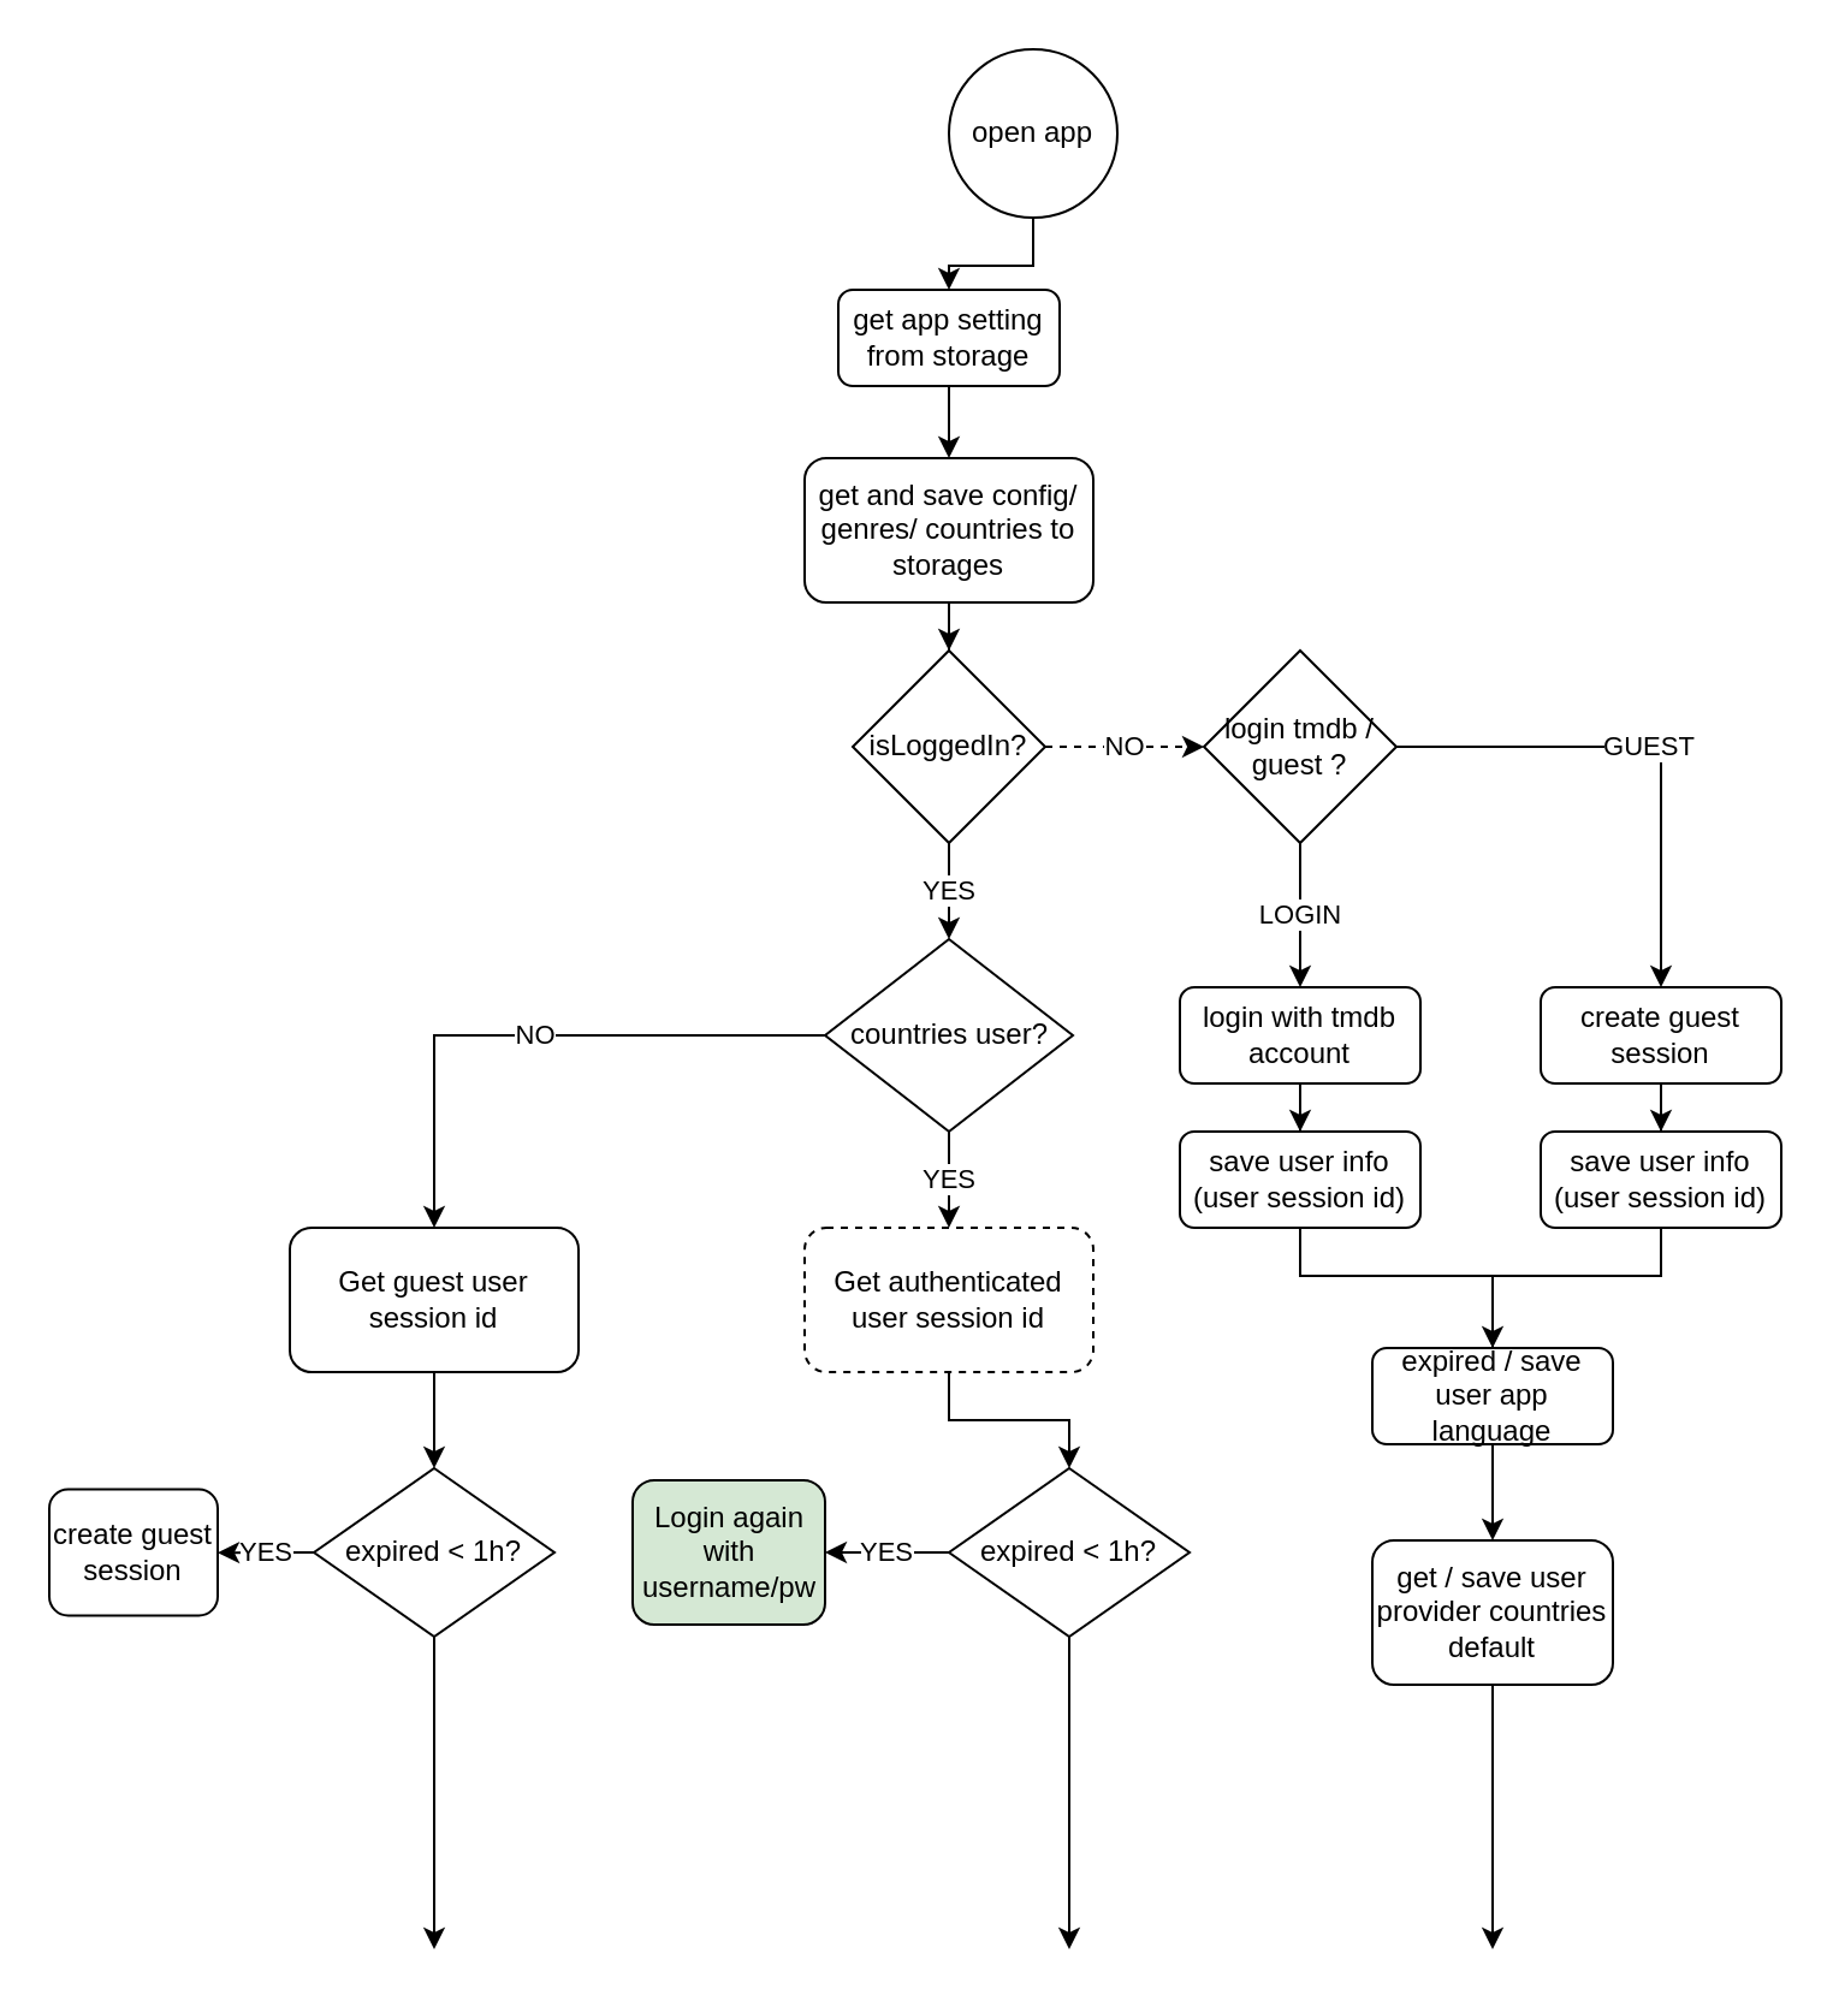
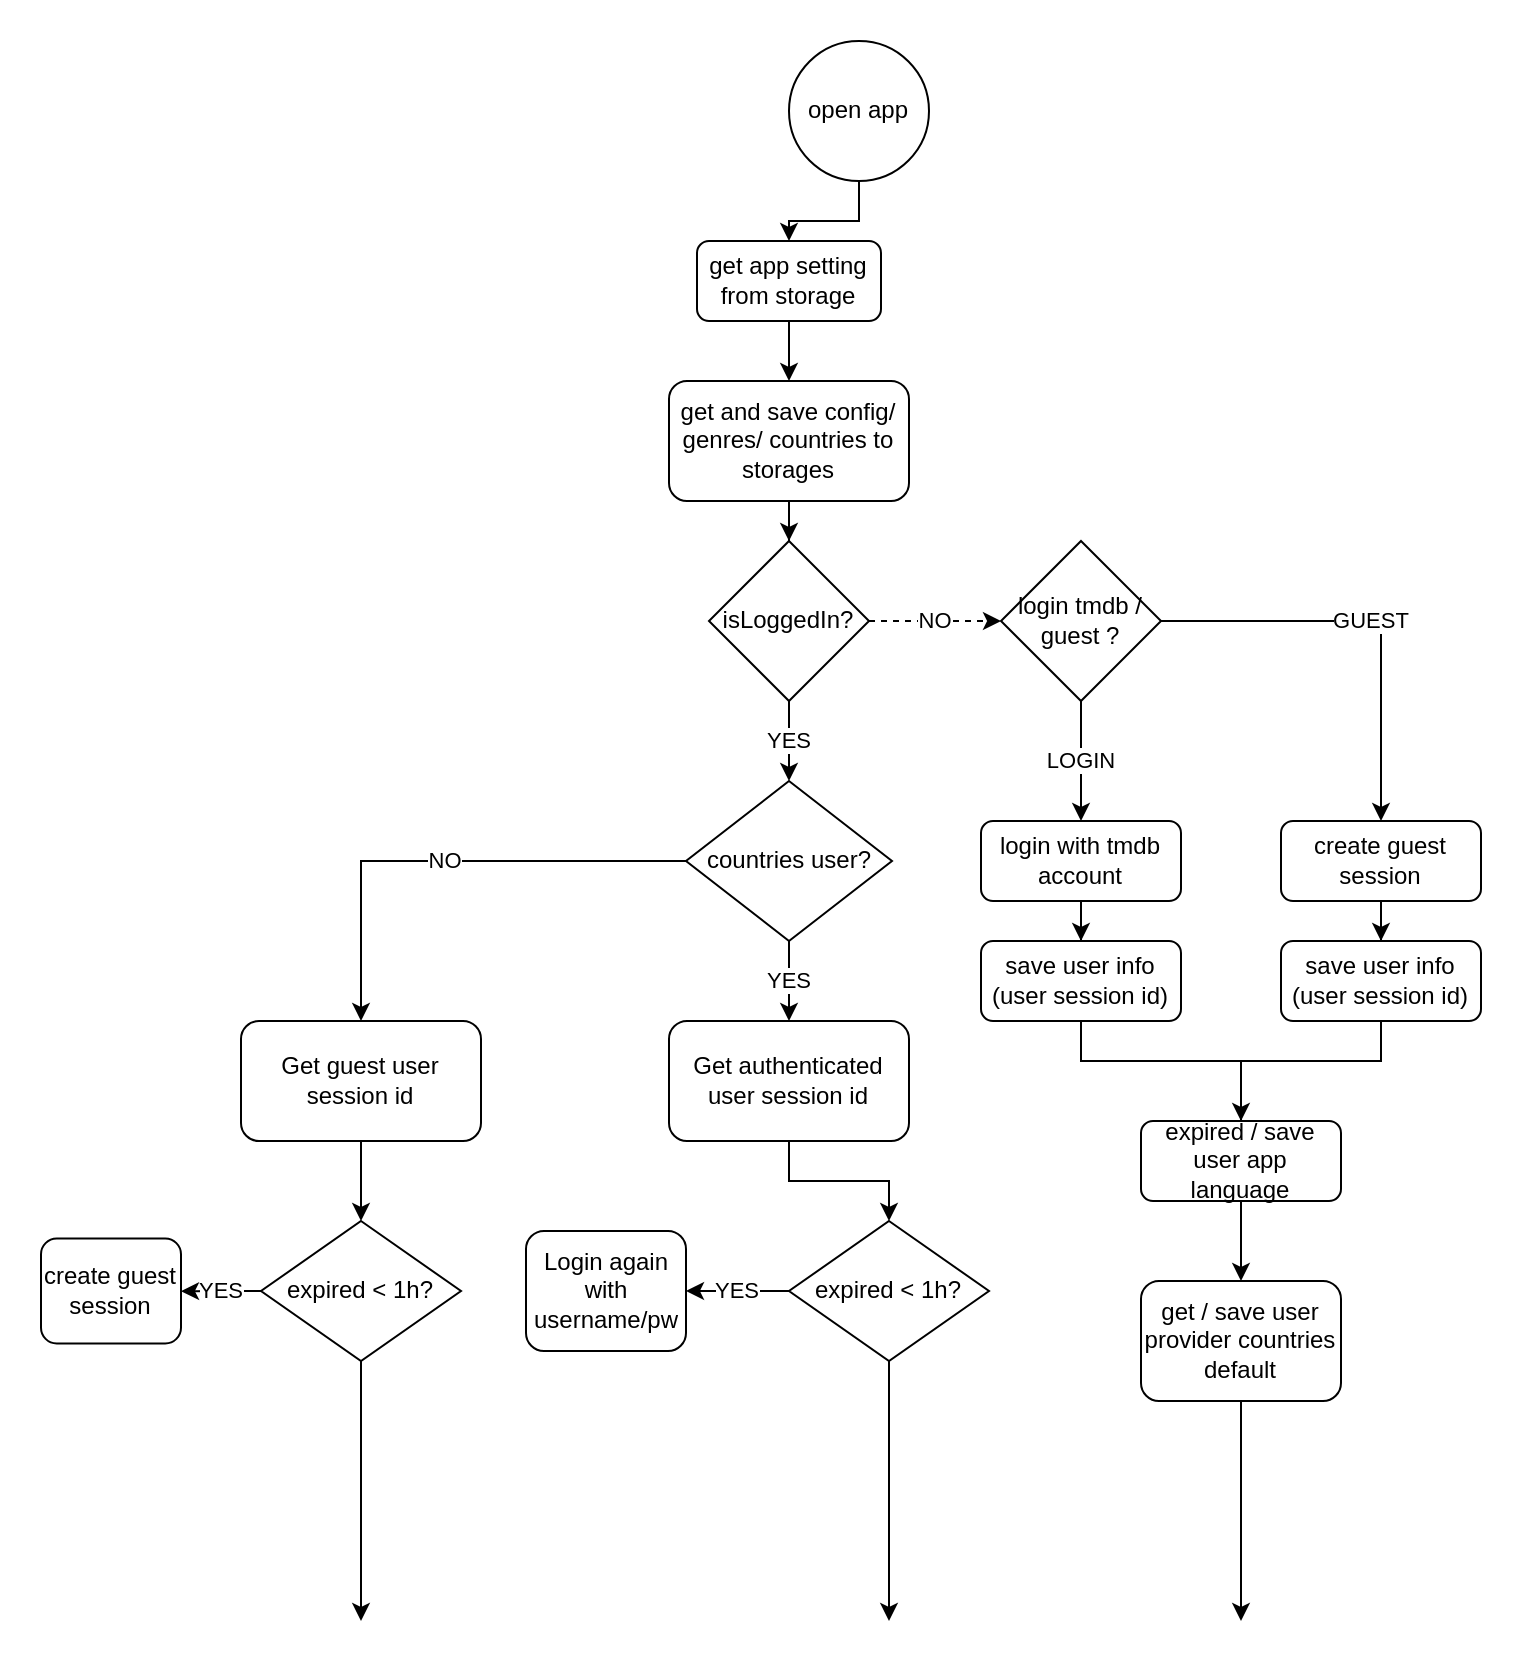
  <mxCell id="0" />
  <mxCell id="1" parent="0" />
  <mxCell id="2" style="edgeStyle=orthogonalEdgeStyle;rounded=0;orthogonalLoop=1;jettySize=auto;html=1;entryX=0.5;entryY=0;entryDx=0;entryDy=0;" parent="1" source="3" target="40" edge="1"><mxGeometry relative="1" as="geometry" /></mxCell>
  <mxCell id="3" value="open app" style="ellipse;whiteSpace=wrap;html=1;aspect=fixed;" parent="1" vertex="1"><mxGeometry x="394" y="20" width="70" height="70" as="geometry" /></mxCell>
  <mxCell id="4" style="edgeStyle=orthogonalEdgeStyle;rounded=0;orthogonalLoop=1;jettySize=auto;html=1;entryX=0.5;entryY=0;entryDx=0;entryDy=0;" parent="1" source="5" target="8" edge="1"><mxGeometry relative="1" as="geometry" /></mxCell>
  <mxCell id="5" value="get and save config/ genres/ countries to storages" style="rounded=1;whiteSpace=wrap;html=1;" parent="1" vertex="1"><mxGeometry x="334" y="190" width="120" height="60" as="geometry" /></mxCell>
  <mxCell id="6" value="NO" style="edgeStyle=orthogonalEdgeStyle;rounded=0;orthogonalLoop=1;jettySize=auto;html=1;entryX=0;entryY=0.5;entryDx=0;entryDy=0;dashed=1;" parent="1" source="8" target="11" edge="1"><mxGeometry relative="1" as="geometry" /></mxCell>
  <mxCell id="7" value="YES" style="edgeStyle=orthogonalEdgeStyle;rounded=0;orthogonalLoop=1;jettySize=auto;html=1;entryX=0.5;entryY=0;entryDx=0;entryDy=0;" parent="1" source="8" target="26" edge="1"><mxGeometry relative="1" as="geometry" /></mxCell>
  <mxCell id="8" value="isLoggedIn?" style="rhombus;whiteSpace=wrap;html=1;" parent="1" vertex="1"><mxGeometry x="354" y="270" width="80" height="80" as="geometry" /></mxCell>
  <mxCell id="9" value="GUEST" style="edgeStyle=orthogonalEdgeStyle;rounded=0;orthogonalLoop=1;jettySize=auto;html=1;" parent="1" source="11" target="17" edge="1"><mxGeometry relative="1" as="geometry" /></mxCell>
  <mxCell id="10" value="LOGIN" style="edgeStyle=orthogonalEdgeStyle;rounded=0;orthogonalLoop=1;jettySize=auto;html=1;" parent="1" source="11" target="13" edge="1"><mxGeometry relative="1" as="geometry" /></mxCell>
  <mxCell id="11" value="login tmdb / guest ?" style="rhombus;whiteSpace=wrap;html=1;" parent="1" vertex="1"><mxGeometry x="500" y="270" width="80" height="80" as="geometry" /></mxCell>
  <mxCell id="12" style="edgeStyle=orthogonalEdgeStyle;rounded=0;orthogonalLoop=1;jettySize=auto;html=1;exitX=0.5;exitY=1;exitDx=0;exitDy=0;" parent="1" source="13" target="15" edge="1"><mxGeometry relative="1" as="geometry" /></mxCell>
  <mxCell id="13" value="login with tmdb account" style="rounded=1;whiteSpace=wrap;html=1;" parent="1" vertex="1"><mxGeometry x="490" y="410" width="100" height="40" as="geometry" /></mxCell>
  <mxCell id="14" style="edgeStyle=orthogonalEdgeStyle;rounded=0;orthogonalLoop=1;jettySize=auto;html=1;entryX=0.5;entryY=0;entryDx=0;entryDy=0;" parent="1" source="15" target="23" edge="1"><mxGeometry relative="1" as="geometry"><Array as="points"><mxPoint x="540" y="530" /><mxPoint x="620" y="530" /></Array></mxGeometry></mxCell>
  <mxCell id="15" value="save user info&lt;br&gt;(user session id)" style="rounded=1;whiteSpace=wrap;html=1;" parent="1" vertex="1"><mxGeometry x="490" y="470" width="100" height="40" as="geometry" /></mxCell>
  <mxCell id="16" style="edgeStyle=orthogonalEdgeStyle;rounded=0;orthogonalLoop=1;jettySize=auto;html=1;entryX=0.5;entryY=0;entryDx=0;entryDy=0;" parent="1" source="17" target="19" edge="1"><mxGeometry relative="1" as="geometry" /></mxCell>
  <mxCell id="17" value="create guest session" style="rounded=1;whiteSpace=wrap;html=1;" parent="1" vertex="1"><mxGeometry x="640" y="410" width="100" height="40" as="geometry" /></mxCell>
  <mxCell id="18" style="edgeStyle=orthogonalEdgeStyle;rounded=0;orthogonalLoop=1;jettySize=auto;html=1;exitX=0.5;exitY=1;exitDx=0;exitDy=0;" parent="1" source="19" edge="1"><mxGeometry relative="1" as="geometry"><mxPoint x="620" y="570" as="targetPoint" /><Array as="points"><mxPoint x="690" y="530" /><mxPoint x="620" y="530" /></Array></mxGeometry></mxCell>
  <mxCell id="19" value="save user info&lt;br&gt;(user session id)" style="rounded=1;whiteSpace=wrap;html=1;" parent="1" vertex="1"><mxGeometry x="640" y="470" width="100" height="40" as="geometry" /></mxCell>
  <mxCell id="20" style="edgeStyle=orthogonalEdgeStyle;rounded=0;orthogonalLoop=1;jettySize=auto;html=1;" parent="1" source="21" edge="1"><mxGeometry relative="1" as="geometry"><mxPoint x="620" y="810" as="targetPoint" /></mxGeometry></mxCell>
  <mxCell id="21" value="get / save user provider countries default" style="rounded=1;whiteSpace=wrap;html=1;" parent="1" vertex="1"><mxGeometry x="570" y="640" width="100" height="60" as="geometry" /></mxCell>
  <mxCell id="22" style="edgeStyle=orthogonalEdgeStyle;rounded=0;orthogonalLoop=1;jettySize=auto;html=1;" parent="1" source="23" target="21" edge="1"><mxGeometry relative="1" as="geometry" /></mxCell>
  <mxCell id="23" value="expired / save user app language" style="rounded=1;whiteSpace=wrap;html=1;" parent="1" vertex="1"><mxGeometry x="570" y="560" width="100" height="40" as="geometry" /></mxCell>
  <mxCell id="24" value="NO" style="edgeStyle=orthogonalEdgeStyle;rounded=0;orthogonalLoop=1;jettySize=auto;html=1;entryX=0.5;entryY=0;entryDx=0;entryDy=0;" parent="1" source="26" target="28" edge="1"><mxGeometry relative="1" as="geometry" /></mxCell>
  <mxCell id="25" value="YES" style="edgeStyle=orthogonalEdgeStyle;rounded=0;orthogonalLoop=1;jettySize=auto;html=1;entryX=0.5;entryY=0;entryDx=0;entryDy=0;" parent="1" source="26" target="30" edge="1"><mxGeometry relative="1" as="geometry" /></mxCell>
  <mxCell id="26" value="countries user?" style="rhombus;whiteSpace=wrap;html=1;" parent="1" vertex="1"><mxGeometry x="342.5" y="390" width="103" height="80" as="geometry" /></mxCell>
  <mxCell id="27" style="edgeStyle=orthogonalEdgeStyle;rounded=0;orthogonalLoop=1;jettySize=auto;html=1;" parent="1" source="28" target="33" edge="1"><mxGeometry relative="1" as="geometry" /></mxCell>
  <mxCell id="28" value="Get guest user session id" style="rounded=1;whiteSpace=wrap;html=1;" parent="1" vertex="1"><mxGeometry x="120" y="510" width="120" height="60" as="geometry" /></mxCell>
  <mxCell id="29" style="edgeStyle=orthogonalEdgeStyle;rounded=0;orthogonalLoop=1;jettySize=auto;html=1;entryX=0.5;entryY=0;entryDx=0;entryDy=0;" parent="1" source="30" target="36" edge="1"><mxGeometry relative="1" as="geometry" /></mxCell>
- <mxCell id="30" value="Get authenticated user session id" style="rounded=1;whiteSpace=wrap;html=1;dashed=1;" parent="1" vertex="1"><mxGeometry x="334" y="510" width="120" height="60" as="geometry" /></mxCell>
+ <mxCell id="30" value="Get authenticated user session id" style="rounded=1;whiteSpace=wrap;html=1;" parent="1" vertex="1"><mxGeometry x="334" y="510" width="120" height="60" as="geometry" /></mxCell>
  <mxCell id="31" value="YES" style="edgeStyle=orthogonalEdgeStyle;rounded=0;orthogonalLoop=1;jettySize=auto;html=1;" parent="1" source="33" target="37" edge="1"><mxGeometry relative="1" as="geometry" /></mxCell>
  <mxCell id="32" style="edgeStyle=orthogonalEdgeStyle;rounded=0;orthogonalLoop=1;jettySize=auto;html=1;" parent="1" source="33" edge="1"><mxGeometry relative="1" as="geometry"><mxPoint x="180" y="810" as="targetPoint" /></mxGeometry></mxCell>
  <mxCell id="33" value="expired &amp;lt; 1h?" style="rhombus;whiteSpace=wrap;html=1;" parent="1" vertex="1"><mxGeometry x="130" y="610" width="100" height="70" as="geometry" /></mxCell>
  <mxCell id="34" value="YES" style="edgeStyle=orthogonalEdgeStyle;rounded=0;orthogonalLoop=1;jettySize=auto;html=1;entryX=1;entryY=0.5;entryDx=0;entryDy=0;" parent="1" source="36" target="38" edge="1"><mxGeometry relative="1" as="geometry" /></mxCell>
  <mxCell id="35" style="edgeStyle=orthogonalEdgeStyle;rounded=0;orthogonalLoop=1;jettySize=auto;html=1;" parent="1" source="36" edge="1"><mxGeometry relative="1" as="geometry"><mxPoint x="444" y="810" as="targetPoint" /></mxGeometry></mxCell>
  <mxCell id="36" value="expired &amp;lt; 1h?" style="rhombus;whiteSpace=wrap;html=1;" parent="1" vertex="1"><mxGeometry x="394" y="610" width="100" height="70" as="geometry" /></mxCell>
  <mxCell id="37" value="create guest session" style="rounded=1;whiteSpace=wrap;html=1;" parent="1" vertex="1"><mxGeometry x="20" y="618.75" width="70" height="52.5" as="geometry" /></mxCell>
- <mxCell id="38" value="Login again with username/pw" style="rounded=1;whiteSpace=wrap;html=1;fillColor=#d5e8d4;" parent="1" vertex="1"><mxGeometry x="262.5" y="615" width="80" height="60" as="geometry" /></mxCell>
+ <mxCell id="38" value="Login again with username/pw" style="rounded=1;whiteSpace=wrap;html=1;" parent="1" vertex="1"><mxGeometry x="262.5" y="615" width="80" height="60" as="geometry" /></mxCell>
  <mxCell id="39" style="edgeStyle=orthogonalEdgeStyle;rounded=0;orthogonalLoop=1;jettySize=auto;html=1;entryX=0.5;entryY=0;entryDx=0;entryDy=0;" parent="1" source="40" target="5" edge="1"><mxGeometry relative="1" as="geometry" /></mxCell>
  <mxCell id="40" value="get app setting from storage" style="rounded=1;whiteSpace=wrap;html=1;" parent="1" vertex="1"><mxGeometry x="348" y="120" width="92" height="40" as="geometry" /></mxCell>
